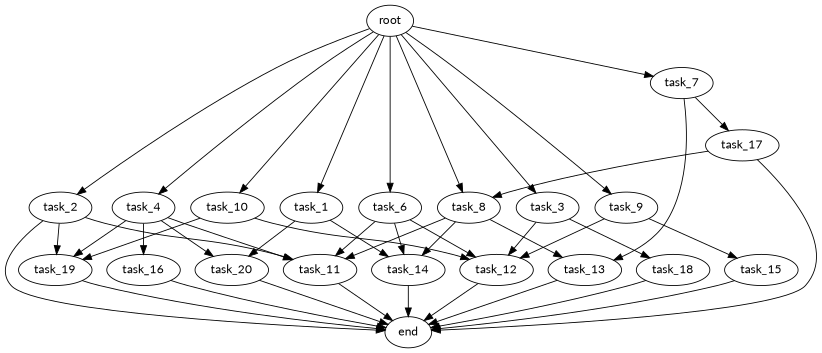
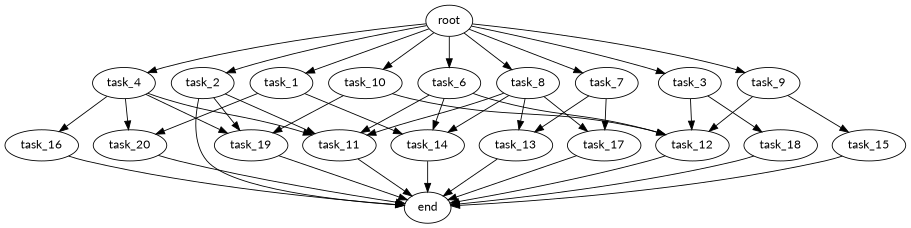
  digraph {
    fontname=Lato
    node [fontname=Lato]
    edge [fontname=Lato]
    root
    task_1
    task_2
    task_3
    task_4
    task_6
    task_7
    task_8
    task_9
    task_10
    task_14
    task_20
    task_11
    task_19
    end
    task_12
    task_18
    task_16
    task_17
    task_13
    task_15
    root -> task_1
    root -> task_2
    root -> task_3
    root -> task_4
    root -> task_6
    root -> task_7
    root -> task_8
    root -> task_9
    root -> task_10
    task_1 -> task_14
    task_1 -> task_20
    task_2 -> task_11
    task_2 -> task_19
    task_2 -> end
    task_3 -> task_12
    task_3 -> task_18
    task_4 -> task_20
    task_4 -> task_11
    task_4 -> task_19
    task_4 -> task_16
    task_6 -> task_14
    task_6 -> task_11
    task_6 -> task_12
    task_7 -> task_17
    task_7 -> task_13
    task_8 -> task_14
    task_8 -> task_11
-   task_17 -> task_8
+   task_8 -> task_17
    task_8 -> task_13
    task_9 -> task_12
    task_9 -> task_15
    task_10 -> task_19
    task_10 -> task_12
    task_14 -> end
    task_20 -> end
    task_11 -> end
    task_19 -> end
    task_12 -> end
    task_18 -> end
    task_16 -> end
    task_17 -> end
    task_13 -> end
    task_15 -> end
  }
